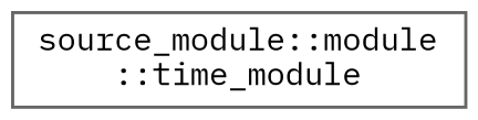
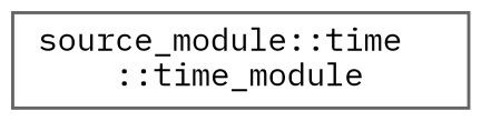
  digraph {
    rankdir=LR
    fontname="IBM Plex Mono"
-   n1 [color=grey40 fillcolor=white fontname="IBM Plex Mono" fontsize=10 height=0.2 label="source_module::module\l::time_module" shape=box style=filled width=0.4]
+   n1 [color=grey40 fillcolor=white fontname="IBM Plex Mono" fontsize=10 height=0.2 label="source_module::time\l::time_module" shape=box style=filled width=0.4]
  }
